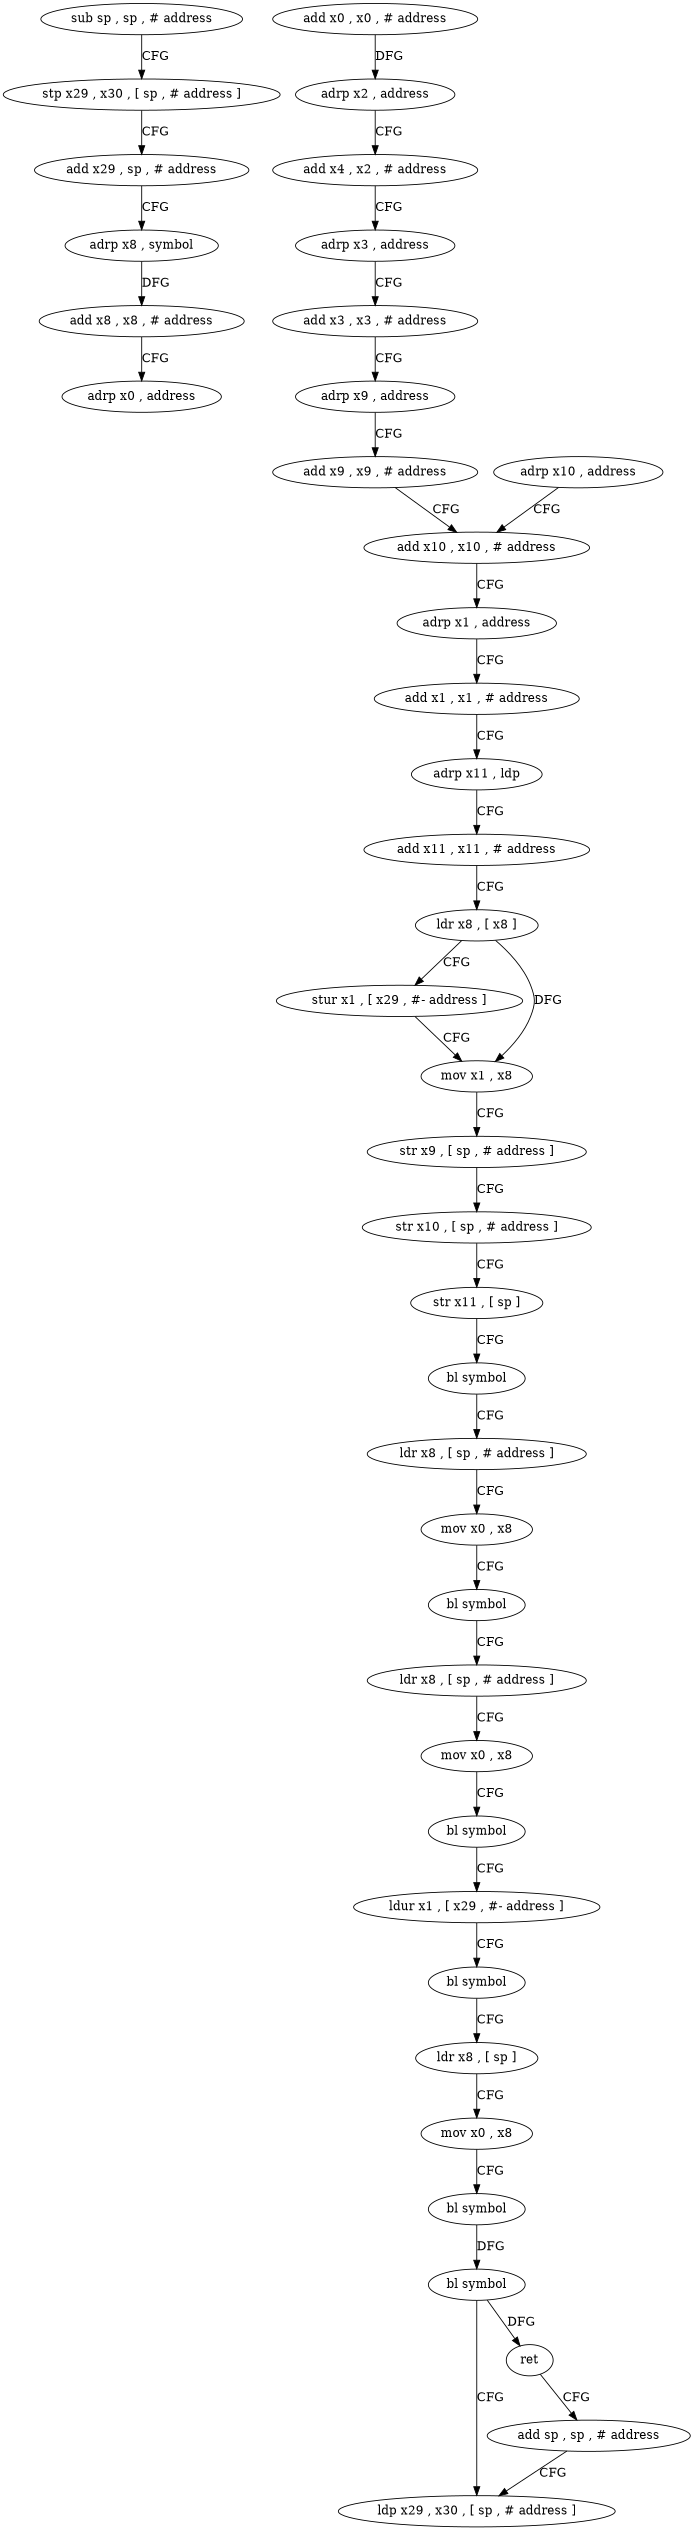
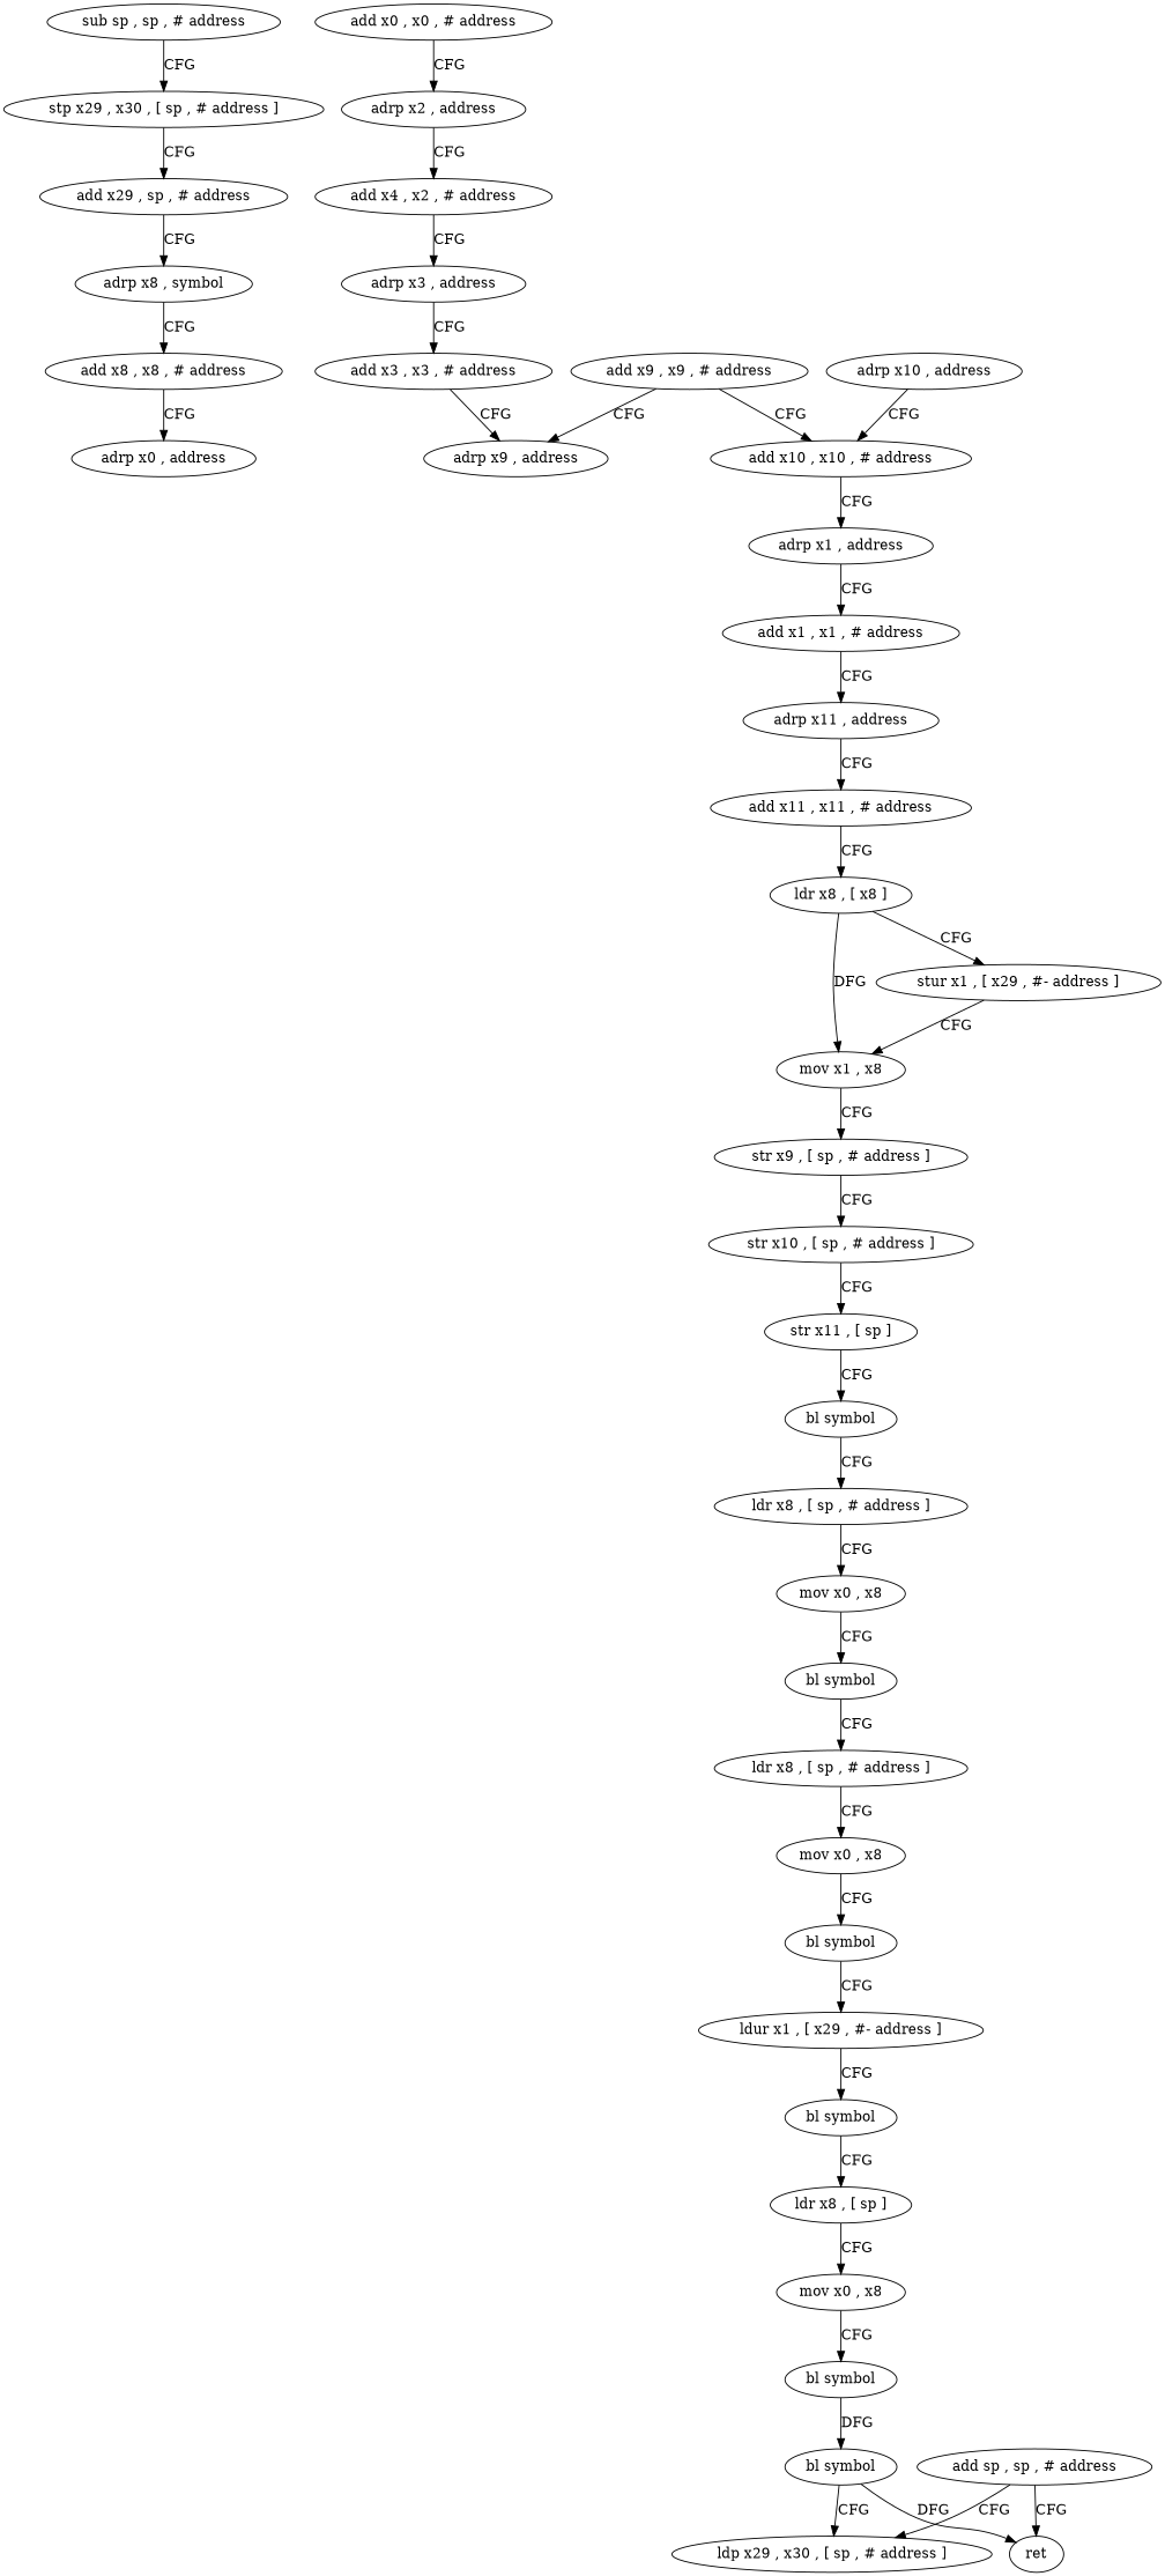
  digraph {
    n1 [label="sub sp , sp , # address"]
    n2 [label="stp x29 , x30 , [ sp , # address ]"]
    n3 [label="add x29 , sp , # address"]
    n4 [label="adrp x8 , symbol"]
    n5 [label="add x8 , x8 , # address"]
    n6 [label="adrp x0 , address"]
    n7 [label="add x0 , x0 , # address"]
    n8 [label="adrp x2 , address"]
    n9 [label="add x4 , x2 , # address"]
    n10 [label="adrp x3 , address"]
    n11 [label="add x3 , x3 , # address"]
    n12 [label="adrp x9 , address"]
    n13 [label="add x9 , x9 , # address"]
    n14 [label="add x10 , x10 , # address"]
    n15 [label="adrp x10 , address"]
    n16 [label="adrp x1 , address"]
    n17 [label="add x1 , x1 , # address"]
-   n18 [label="adrp x11 , ldp"]
+   n18 [label="adrp x11 , address"]
    n19 [label="add x11 , x11 , # address"]
    n20 [label="ldr x8 , [ x8 ]"]
    n21 [label="stur x1 , [ x29 , #- address ]"]
    n22 [label="mov x1 , x8"]
    n23 [label="str x9 , [ sp , # address ]"]
    n24 [label="str x10 , [ sp , # address ]"]
    n25 [label="str x11 , [ sp ]"]
    n26 [label="bl symbol"]
    n27 [label="ldr x8 , [ sp , # address ]"]
    n28 [label="mov x0 , x8"]
    n29 [label="bl symbol"]
    n30 [label="ldr x8 , [ sp , # address ]"]
    n31 [label="mov x0 , x8"]
    n32 [label="bl symbol"]
    n33 [label="ldur x1 , [ x29 , #- address ]"]
    n34 [label="bl symbol"]
    n35 [label="ldr x8 , [ sp ]"]
    n36 [label="mov x0 , x8"]
    n37 [label="bl symbol"]
    n38 [label="bl symbol"]
    n39 [label="ldp x29 , x30 , [ sp , # address ]"]
    n40 [label=ret]
    n41 [label="add sp , sp , # address"]
    n1 -> n2 [label=CFG]
    n2 -> n3 [label=CFG]
    n3 -> n4 [label=CFG]
-   n4 -> n5 [label=DFG]
+   n4 -> n5 [label=CFG]
    n5 -> n6 [label=CFG]
-   n7 -> n8 [label=DFG]
+   n7 -> n8 [label=CFG]
    n8 -> n9 [label=CFG]
    n9 -> n10 [label=CFG]
    n10 -> n11 [label=CFG]
    n11 -> n12 [label=CFG]
-   n12 -> n13 [label=CFG]
+   n13 -> n12 [label=CFG]
    n13 -> n14 [label=CFG]
    n14 -> n16 [label=CFG]
    n15 -> n14 [label=CFG]
    n16 -> n17 [label=CFG]
    n17 -> n18 [label=CFG]
    n18 -> n19 [label=CFG]
    n19 -> n20 [label=CFG]
    n20 -> n21 [label=CFG]
    n20 -> n22 [label=DFG]
    n21 -> n22 [label=CFG]
    n22 -> n23 [label=CFG]
    n23 -> n24 [label=CFG]
    n24 -> n25 [label=CFG]
    n25 -> n26 [label=CFG]
    n26 -> n27 [label=CFG]
    n27 -> n28 [label=CFG]
    n28 -> n29 [label=CFG]
    n29 -> n30 [label=CFG]
    n30 -> n31 [label=CFG]
    n31 -> n32 [label=CFG]
    n32 -> n33 [label=CFG]
    n33 -> n34 [label=CFG]
    n34 -> n35 [label=CFG]
    n35 -> n36 [label=CFG]
    n36 -> n37 [label=CFG]
    n37 -> n38 [label=DFG]
    n38 -> n39 [label=CFG]
    n38 -> n40 [label=DFG]
    n41 -> n39 [label=CFG]
-   n40 -> n41 [label=CFG]
+   n41 -> n40 [label=CFG]
  }
